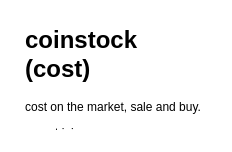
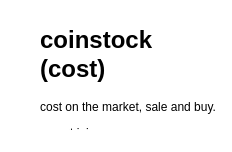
  <mxCell id="0" />
  <mxCell id="1" parent="0" />
- <mxCell id="2" value="&lt;h1&gt;coinstock (cost)&lt;/h1&gt;&lt;p&gt;cost on the market, sale and buy.&lt;/p&gt;&lt;p&gt;suport ioi.&lt;/p&gt;" style="text;html=1;strokeColor=none;fillColor=none;spacing=5;spacingTop=-20;whiteSpace=wrap;overflow=hidden;rounded=0;movable=0;resizable=0;rotatable=0;deletable=0;editable=0;locked=1;connectable=0;" vertex="1" parent="1"><mxGeometry x="20" y="20" width="190" height="110" as="geometry" /></mxCell>
+ <mxCell id="2" value="&lt;h1&gt;coinstock (cost)&lt;/h1&gt;&lt;p&gt;cost on the market, sale and buy.&lt;/p&gt;&lt;p&gt;suport ioi.&lt;/p&gt;" style="text;html=1;strokeColor=none;fillColor=none;spacing=5;spacingTop=-20;whiteSpace=wrap;overflow=hidden;rounded=0;movable=0;resizable=0;rotatable=0;deletable=0;editable=0;locked=1;connectable=0;" vertex="1" parent="1"><mxGeometry x="35" y="20" width="190" height="110" as="geometry" /></mxCell>
